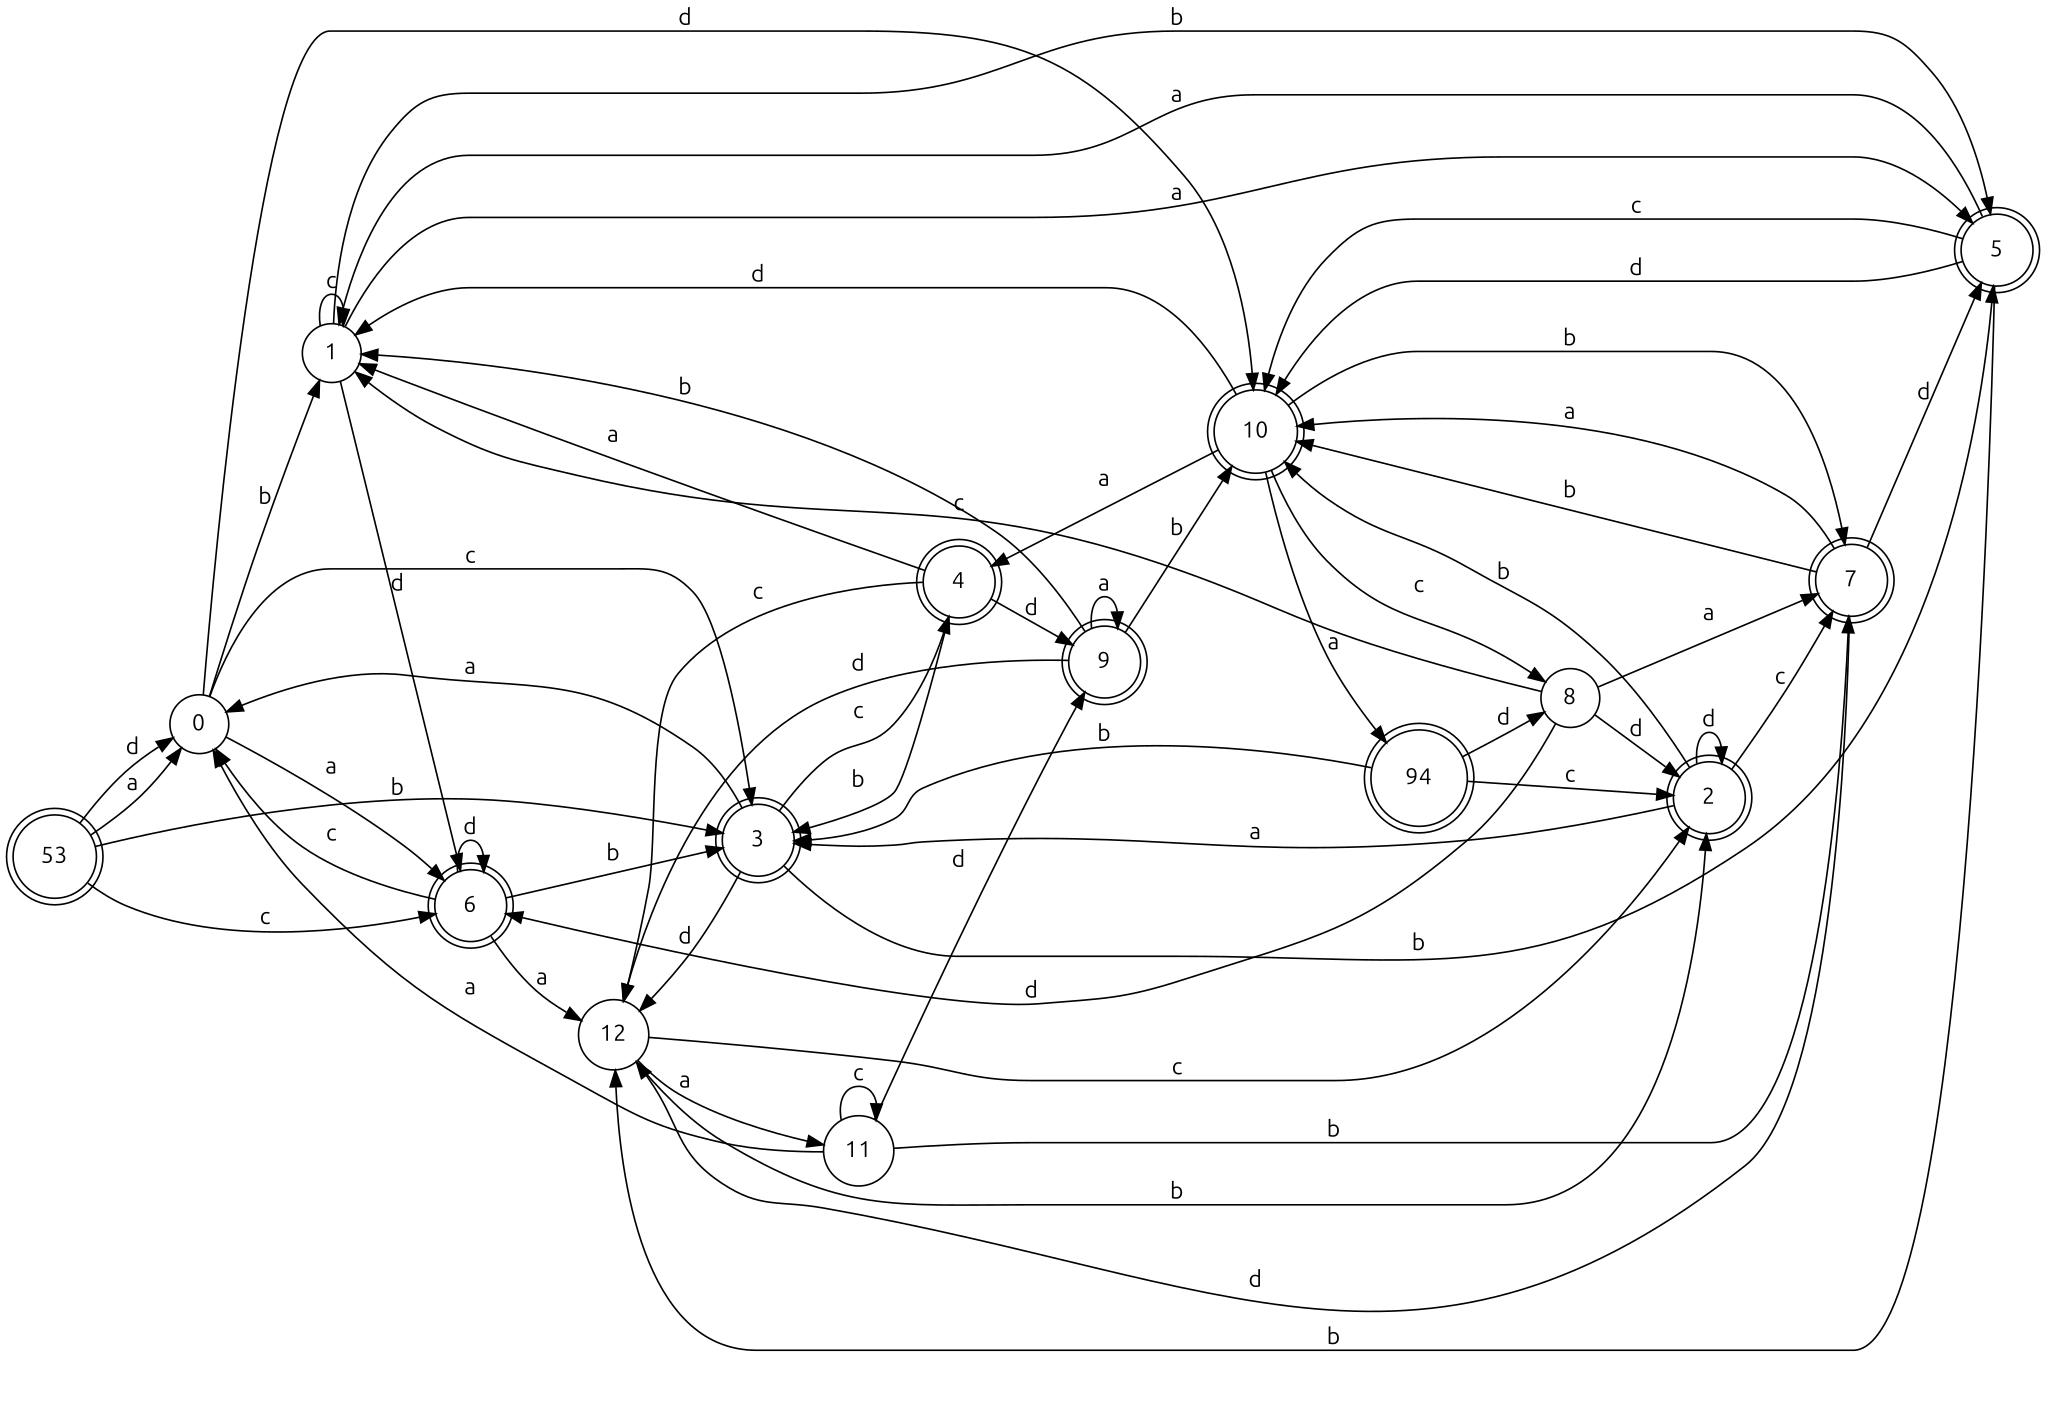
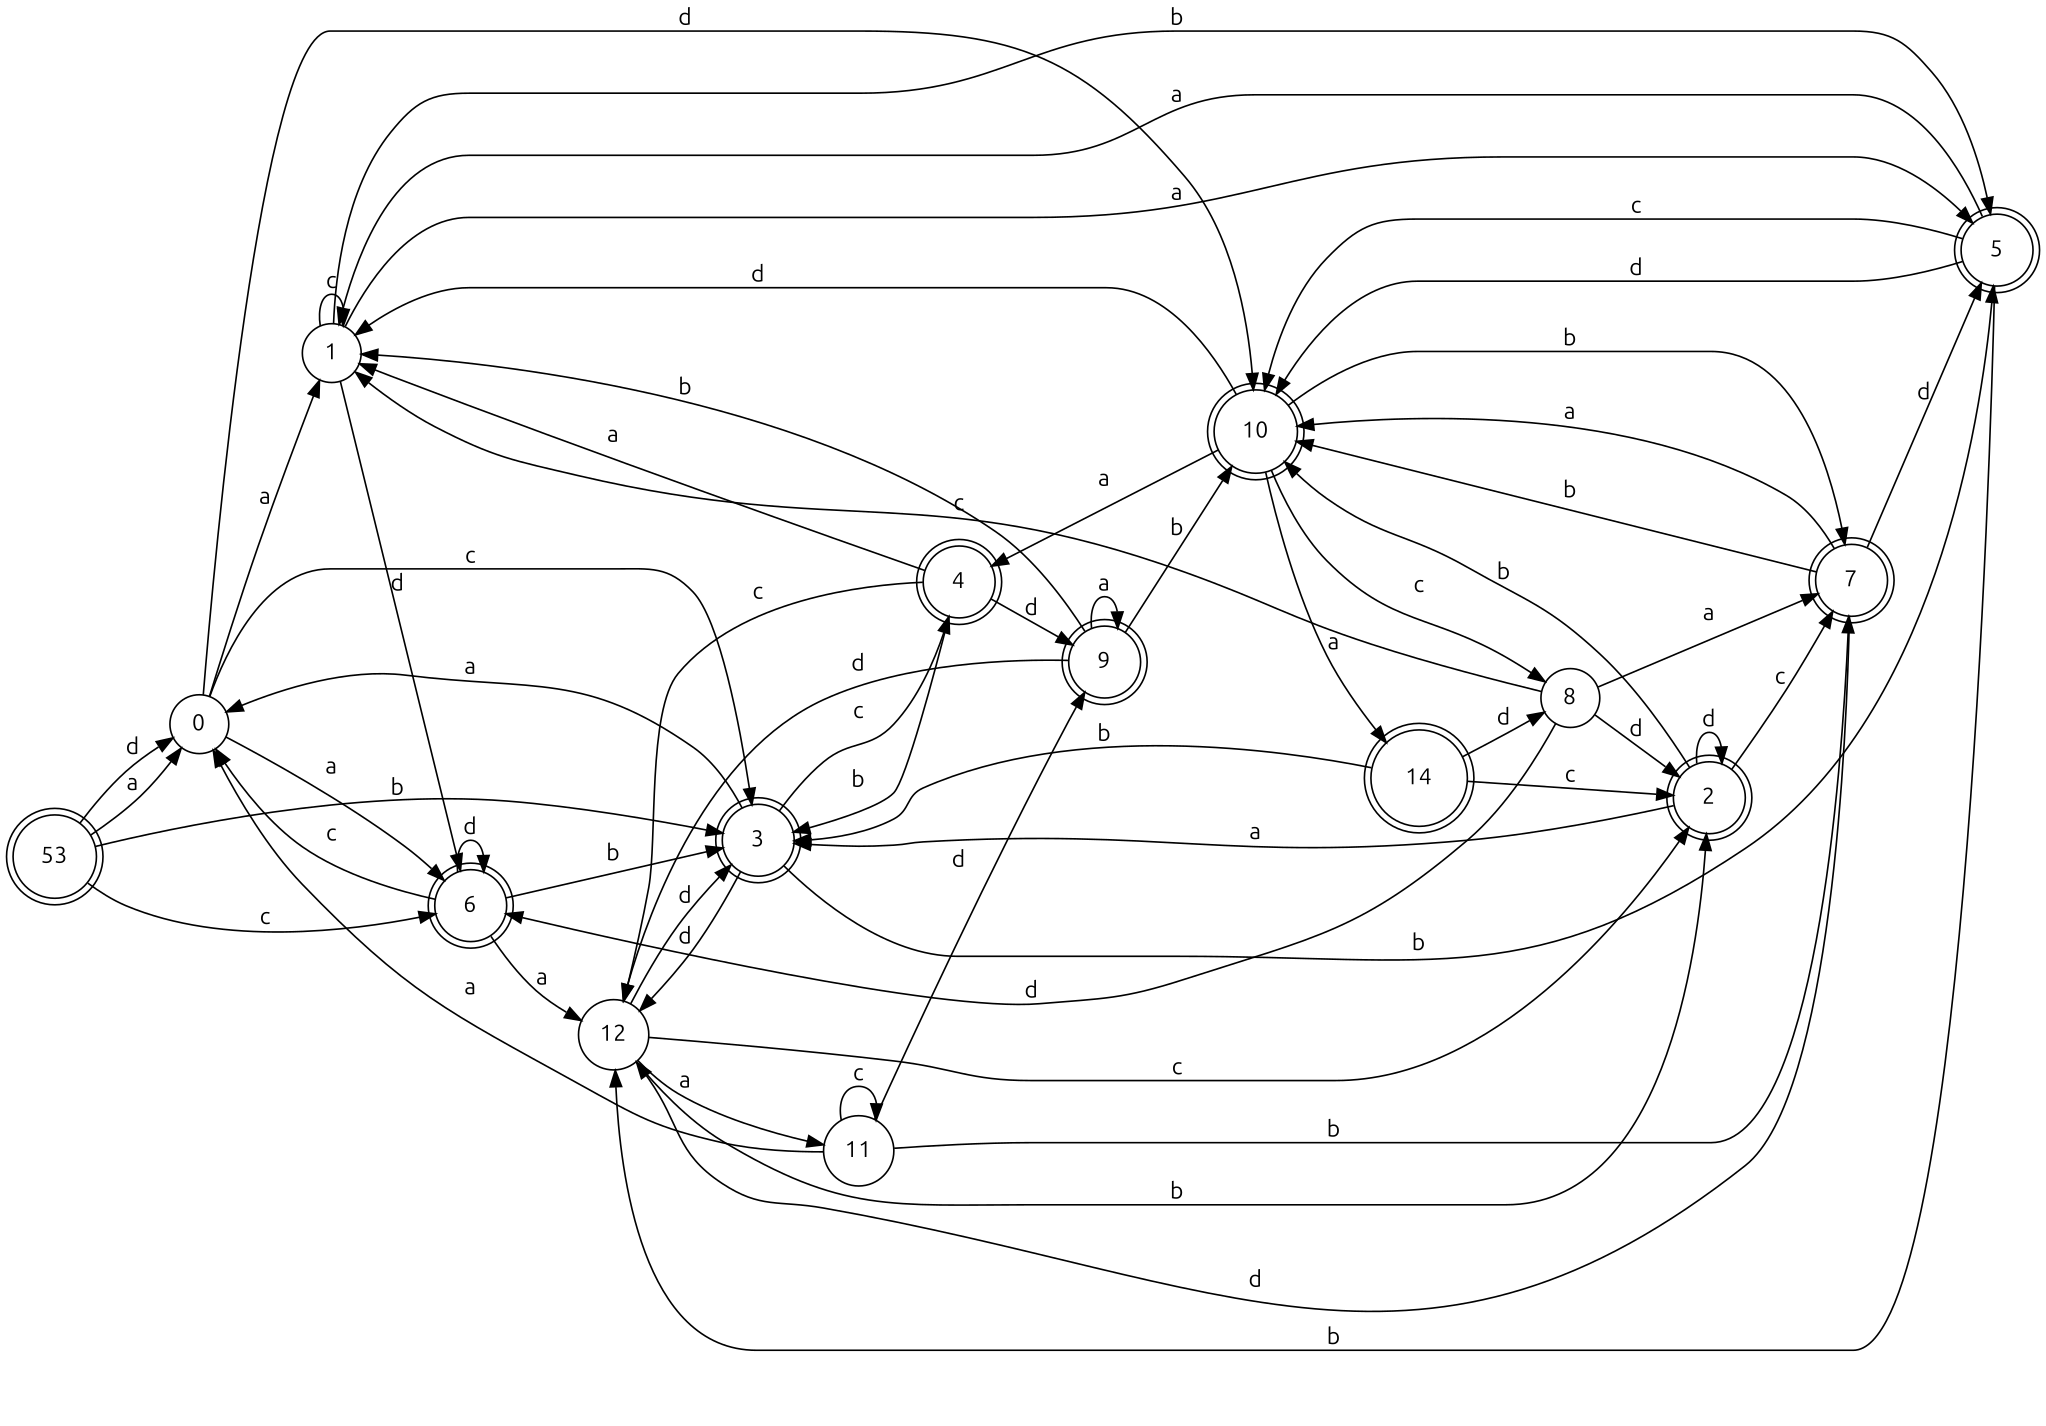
  digraph {
    fontname=Ubuntu
    rankdir=LR
    node [color=black fillcolor=white fontname=Ubuntu shape=doublecircle style="rounded,filled"]
    edge [fontname=Ubuntu]
    n1 [label=0 shape=circle style=filled]
    n2 [label=1 shape=circle style=filled]
    n3 [label=3]
    n4 [label=6]
    n5 [label=10]
    n6 [label=5]
    n7 [label=4]
    n8 [label=12 shape=circle style=filled]
    n9 [label=7]
    n10 [label=8 shape=circle style=filled]
-   n11 [label=94]
+   n11 [label=14]
    n12 [label=2]
    n13 [label=9]
    n14 [label=11 shape=circle style=filled]
    n15 [label=53]
-   n1 -> n2 [label=b]
+   n1 -> n2 [label=a]
    n1 -> n3 [label=c]
    n1 -> n4 [label=a]
    n1 -> n5 [label=d]
    n2 -> n2 [label=c]
    n2 -> n4 [label=d]
    n2 -> n6 [label=a]
    n2 -> n6 [label=b]
    n3 -> n1 [label=a]
    n3 -> n6 [label=b]
    n3 -> n7 [label=c]
    n3 -> n8 [label=d]
    n4 -> n1 [label=c]
    n4 -> n3 [label=b]
    n4 -> n4 [label=d]
    n4 -> n8 [label=a]
    n5 -> n2 [label=d]
    n5 -> n7 [label=a]
    n5 -> n9 [label=b]
    n5 -> n10 [label=c]
    n5 -> n11 [label=a]
    n6 -> n2 [label=a]
    n6 -> n5 [label=c]
    n6 -> n5 [label=d]
    n6 -> n8 [label=b]
    n7 -> n2 [label=a]
    n7 -> n3 [label=b]
    n7 -> n8 [label=c]
    n7 -> n13 [label=d]
+   n8 -> n3 [label=d]
    n8 -> n12 [label=b]
    n8 -> n12 [label=c]
    n8 -> n14 [label=a]
    n9 -> n5 [label=a]
    n9 -> n5 [label=b]
    n9 -> n6 [label=d]
    n9 -> n8 [label=d]
    n10 -> n2 [label=c]
    n10 -> n4 [label=d]
    n10 -> n9 [label=a]
    n10 -> n12 [label=d]
    n11 -> n3 [label=b]
    n11 -> n10 [label=d]
    n11 -> n12 [label=c]
    n12 -> n3 [label=a]
    n12 -> n5 [label=b]
    n12 -> n9 [label=c]
    n12 -> n12 [label=d]
    n13 -> n2 [label=b]
    n13 -> n5 [label=b]
    n13 -> n8 [label=d]
    n13 -> n13 [label=a]
    n14 -> n1 [label=a]
    n14 -> n9 [label=b]
    n14 -> n13 [label=d]
    n14 -> n14 [label=c]
    n15 -> n1 [label=a]
    n15 -> n1 [label=d]
    n15 -> n3 [label=b]
    n15 -> n4 [label=c]
  }
